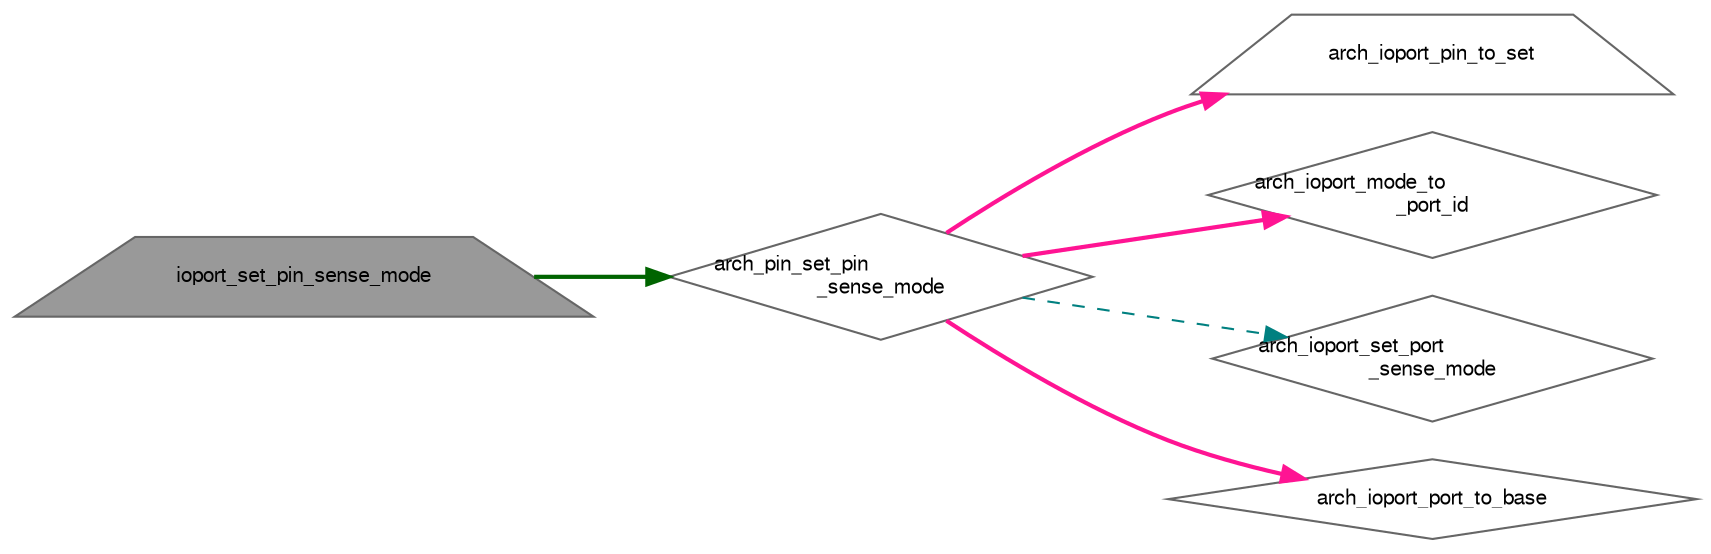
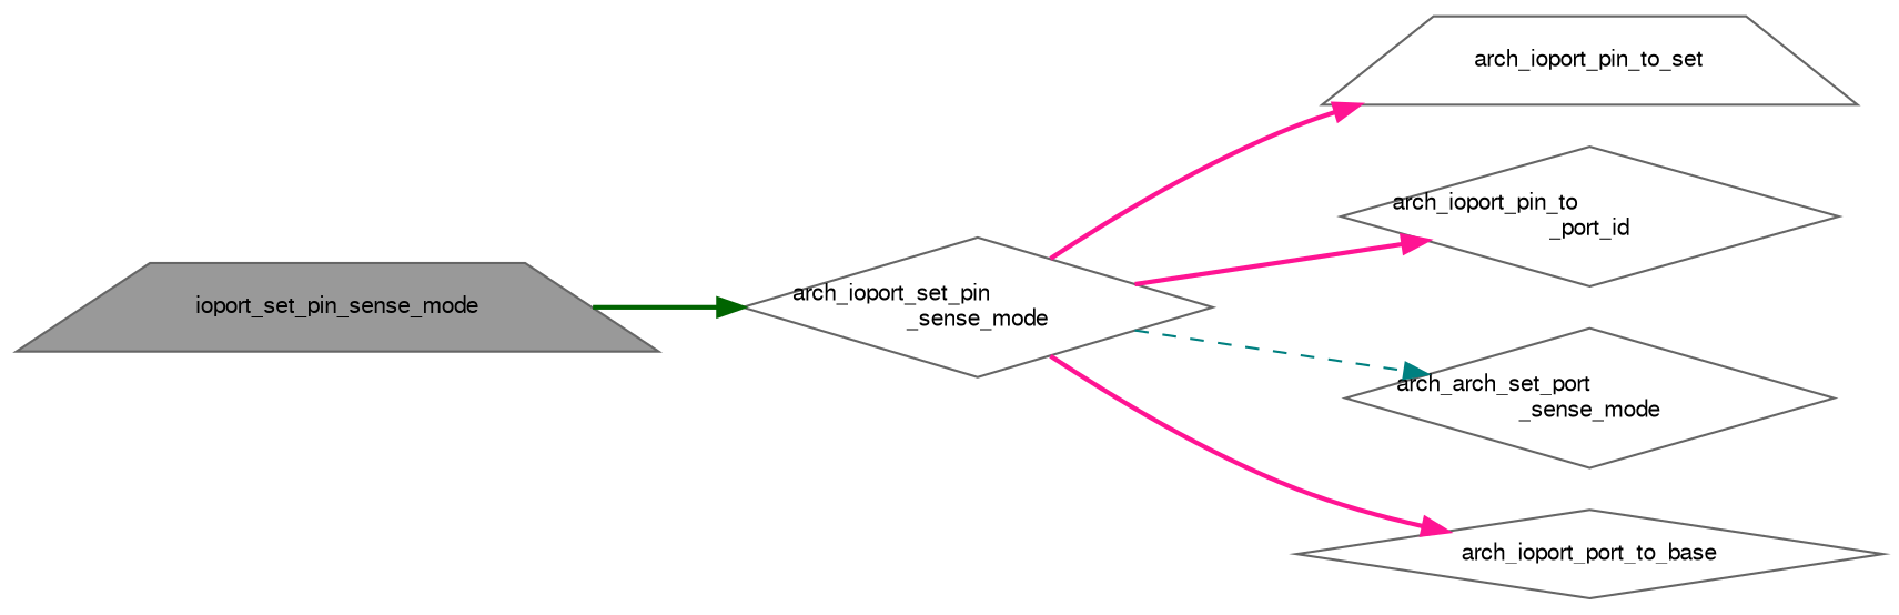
  digraph {
    rankdir=LR
    node [color=grey40 fillcolor=white fontname=FreeSans fontsize=10 shape=diamond style=filled]
    edge [color=deeppink fontname=FreeSans fontsize=10 labelfontname=FreeSans labelfontsize=10 style=bold]
    n1 [color=gray40 fillcolor=grey60 fontcolor=black height=0.2 label=ioport_set_pin_sense_mode shape=trapezium width=0.4]
-   n2 [height=0.2 label="arch_pin_set_pin\l_sense_mode" width=0.4]
+   n2 [height=0.2 label="arch_ioport_set_pin\l_sense_mode" width=0.4]
    n3 [height=0.2 label=arch_ioport_pin_to_set shape=trapezium width=0.4]
-   n4 [height=0.2 label="arch_ioport_mode_to\l_port_id" width=0.4]
-   n5 [height=0.2 label="arch_ioport_set_port\l_sense_mode" width=0.4]
+   n4 [height=0.2 label="arch_ioport_pin_to\l_port_id" width=0.4]
+   n5 [height=0.2 label="arch_arch_set_port\l_sense_mode" width=0.4]
    n6 [height=0.2 label=arch_ioport_port_to_base width=0.4]
    n1 -> n2 [color=darkgreen]
    n2 -> n3
    n2 -> n4
    n2 -> n5 [color=teal style=dashed]
    n2 -> n6
  }
